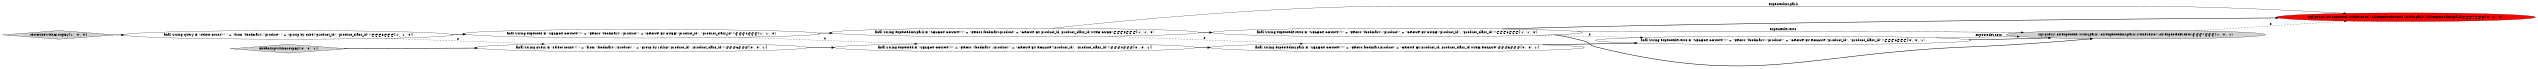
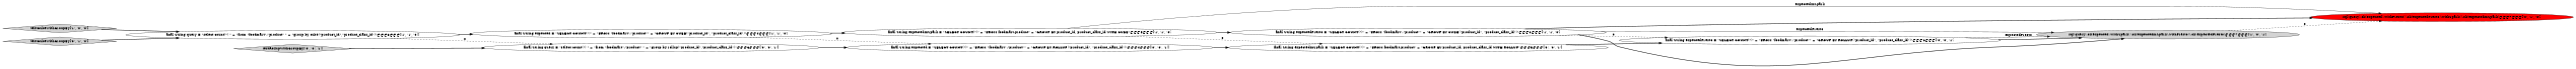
  digraph {
    rankdir=LR
    node [fillcolor=white shape=ellipse style=filled]
    edge [style=bold]
    n1 [fillcolor=lightgray label="testRollupWithGroupBy['0', '0', '1']" shape=diamond]
    n2 [label="final String query = \"select count(*) \" + \"from \"foodmart\".\"product\" \" + \"group by rollup(\"product_id\",\"product_class_id\")\"@@@3@@@['0', '0', '1']"]
    n3 [fillcolor=lightgray label="sql(query).ok(expected).withSpark().ok(expectedInSpark).withPresto().ok(expectedPresto)@@@7@@@['1', '0', '1']"]
    n4 [fillcolor=red label="sql(query).ok(expected).withPresto().ok(expectedPresto).withSpark().ok(expectedInSpark)@@@7@@@['0', '1', '0']"]
    n5 [label="final String expectedPresto = \"SELECT COUNT(*)\" + \"FROM \"foodmart\".\"product\"\" + \"GROUP BY ROLLUP(\"product_id\", \"product_class_id\")\"@@@6@@@['0', '0', '1']"]
    n6 [fillcolor=lightgray label="testCubeWithGroupBy['1', '0', '0']" shape=diamond]
    n7 [label="final String query = \"select count(*) \" + \"from \"foodmart\".\"product\" \" + \"group by cube(\"product_id\",\"product_class_id\")\"@@@3@@@['1', '1', '0']"]
    n8 [label="final String expectedInSpark = \"SELECT COUNT(*)\" + \"FROM foodmart.product\" + \"GROUP BY product_id, product_class_id WITH CUBE\"@@@5@@@['1', '1', '0']"]
    n9 [label="final String expectedInSpark = \"SELECT COUNT(*)\" + \"FROM foodmart.product\" + \"GROUP BY product_id, product_class_id WITH ROLLUP\"@@@5@@@['0', '0', '1']"]
    n10 [label="final String expectedPresto = \"SELECT COUNT(*)\" + \"FROM \"foodmart\".\"product\"\" + \"GROUP BY CUBE(\"product_id\", \"product_class_id\")\"@@@6@@@['1', '1', '0']"]
    n11 [label="final String expected = \"SELECT COUNT(*)\" + \"FROM \"foodmart\".\"product\"\" + \"GROUP BY ROLLUP(\"product_id\", \"product_class_id\")\"@@@4@@@['0', '0', '1']"]
+   n12 [fillcolor=lightgray label="testCubeWithGroupBy['0', '1', '0']" shape=diamond]
    n13 [label="final String expected = \"SELECT COUNT(*)\" + \"FROM \"foodmart\".\"product\"\" + \"GROUP BY CUBE(\"product_id\", \"product_class_id\")\"@@@4@@@['1', '1', '0']"]
    n1 -> n2
    n2 -> n11
    n3 -> n4 [label=0 style=dashed]
    n5 -> n3
    n5 -> n3 [label=expectedPresto style=solid]
    n6 -> n7
    n7 -> n2 [label=0 style=dashed]
    n7 -> n13
    n8 -> n4 [label=expectedInSpark style=solid]
    n8 -> n9 [label=0 style=dashed]
    n8 -> n10
    n9 -> n5
    n10 -> n3 [label=expectedPresto style=solid]
    n10 -> n3
    n10 -> n4
    n10 -> n5 [label=0 style=dashed]
    n11 -> n9
+   n12 -> n7
    n13 -> n8
    n13 -> n11 [label=0 style=dashed]
  }
